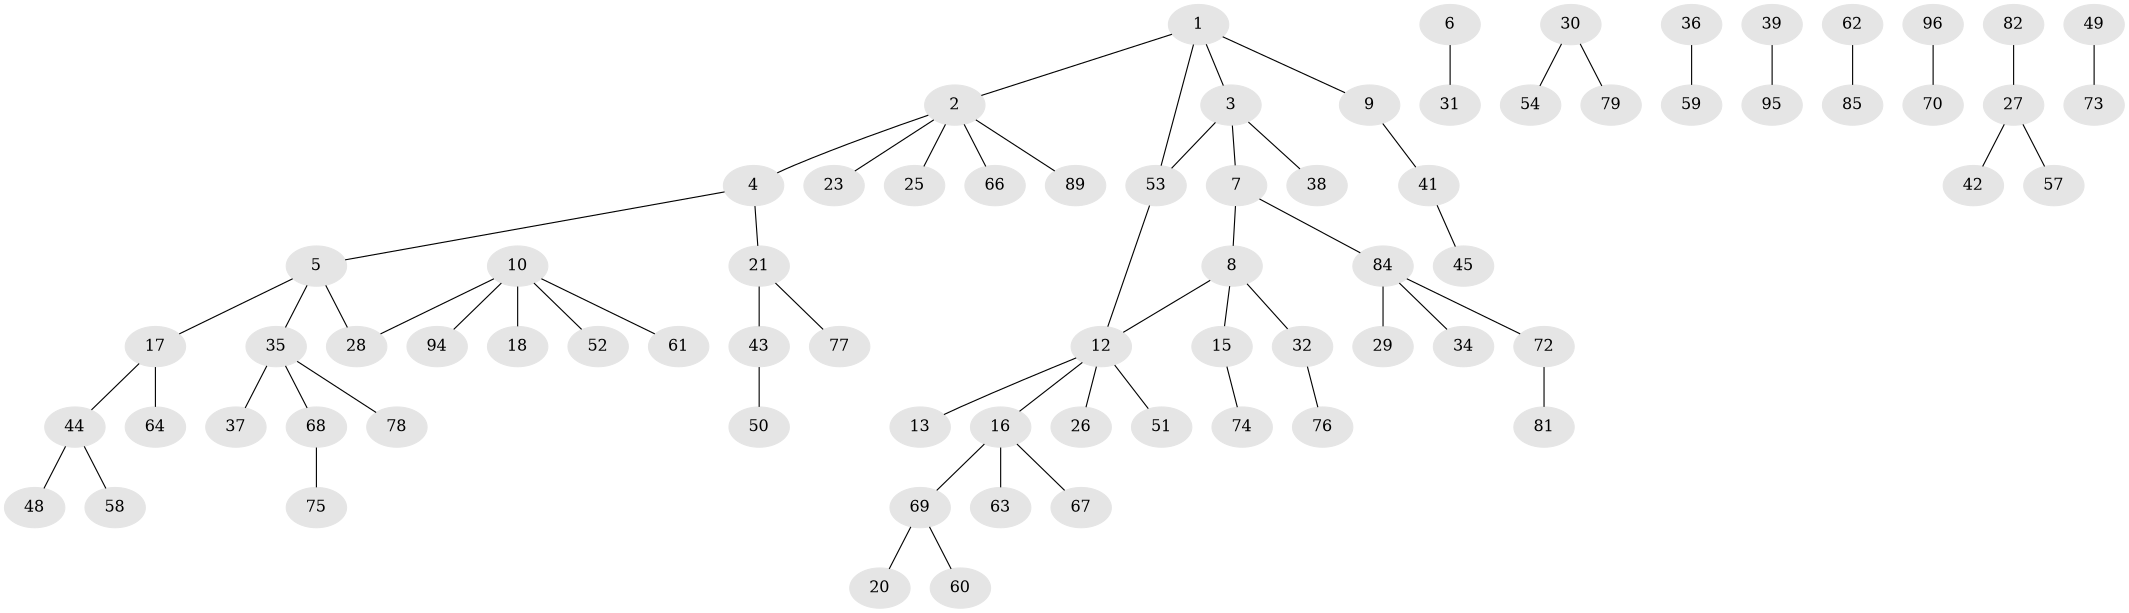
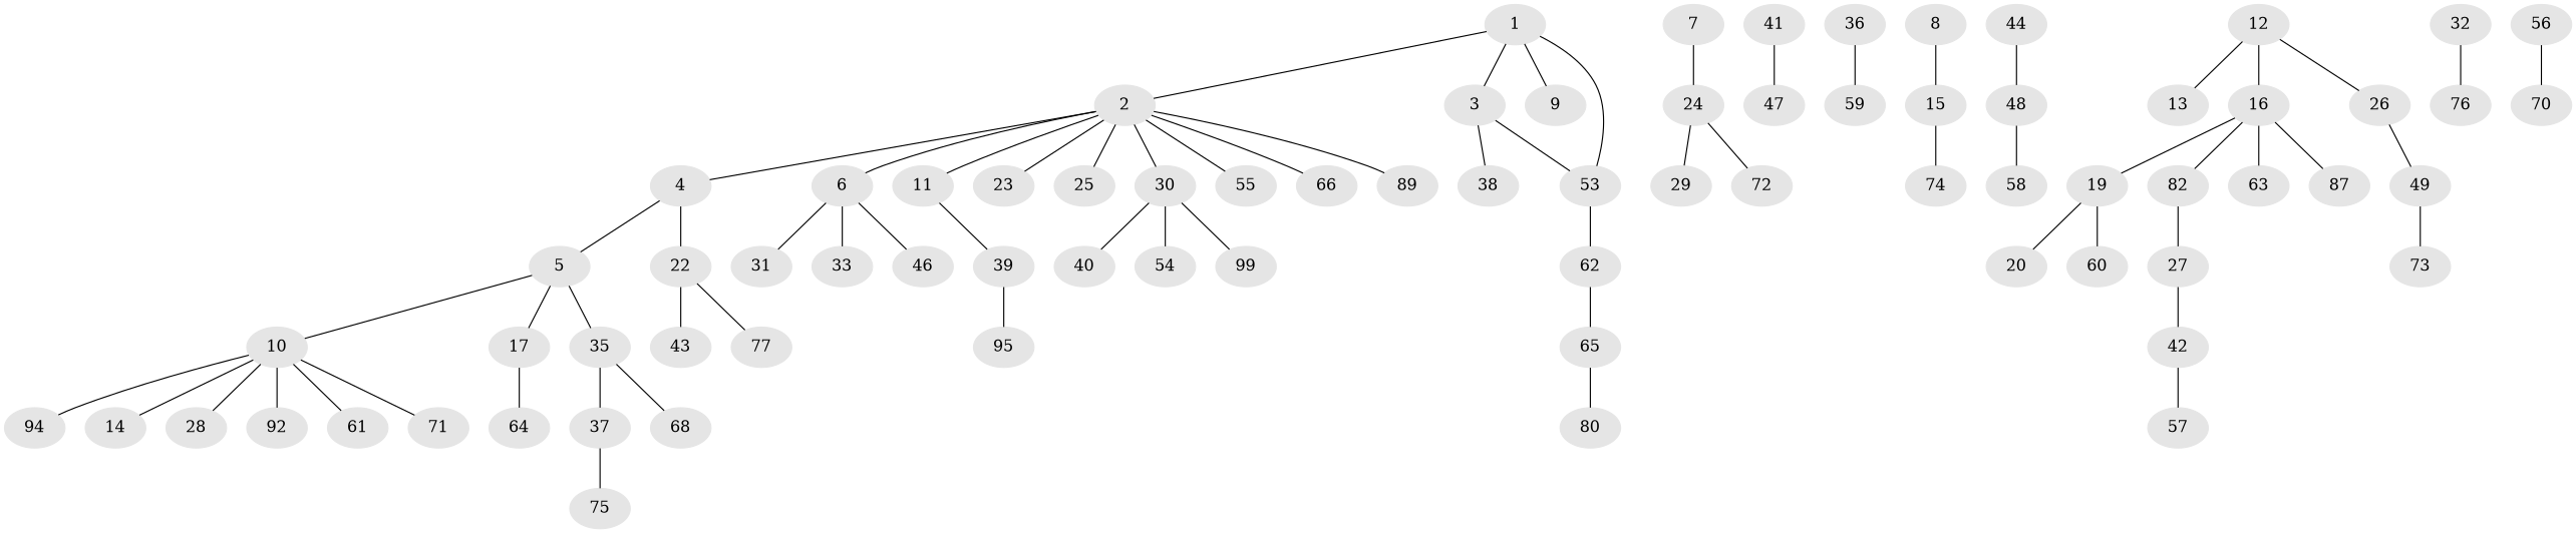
  graph {
    node [color=gray90 style=filled]
    1
    2
    3
    9
    53
    4
    6
+   11
    23
    25
    30
+   55
    66
    n14 [label=89]
    7
    38
    41
    36
    59
    5
-   21
+   21 [label=22]
    31
+   33
+   46
    39
+   40
    54
-   79
+   79 [label=99]
    8
-   24 [label=84]
+   24
    62
    10
    17
    35
    43
    77
    n37 [label=94]
-   18
+   18 [label=14]
    28
-   52
+   52 [label=92]
    61
+   71
    44
    64
    37
    68
-   78
    12
    15
    32
    29
-   34
    72
    13
    16
    26
-   51
    74
    76
-   47 [label=45]
-   56 [label=96]
+   47
+   56
    70
    n63 [label=95]
-   19 [label=69]
+   19
    n65 [label=82]
    63
-   67
+   67 [label=87]
    49
    20
    60
    27
    48
-   50
    42
    57
-   81
    73
    75
    58
-   65 [label=85]
+   65
+   80
    1 -- 2
    1 -- 3
    1 -- 9
    1 -- 53
    2 -- 4
+   2 -- 6
+   2 -- 11
    2 -- 23
    2 -- 25
+   2 -- 30
+   2 -- 55
    2 -- 66
    2 -- n14
    3 -- 53
-   3 -- 7
    3 -- 38
-   9 -- 41
-   53 -- 12
+   53 -- 62
    4 -- 5
    4 -- 21
    6 -- 31
+   6 -- 33
+   6 -- 46
+   11 -- 39
+   30 -- 40
    30 -- 54
    30 -- 79
-   7 -- 8
    7 -- 24
    41 -- 47
    36 -- 59
-   5 -- 28
+   5 -- 10
    5 -- 17
    5 -- 35
    21 -- 43
    21 -- 77
    39 -- n63
-   8 -- 12
    8 -- 15
-   8 -- 32
    24 -- 29
-   24 -- 34
    24 -- 72
    62 -- 65
    10 -- n37
    10 -- 18
    10 -- 28
    10 -- 52
    10 -- 61
-   17 -- 44
+   10 -- 71
    17 -- 64
    35 -- 37
    35 -- 68
-   35 -- 78
-   43 -- 50
    44 -- 48
-   68 -- 75
+   37 -- 75
    12 -- 13
    12 -- 16
    12 -- 26
-   12 -- 51
    15 -- 74
    32 -- 76
-   72 -- 81
    16 -- 19
+   16 -- n65
    16 -- 63
    16 -- 67
+   26 -- 49
    56 -- 70
    19 -- 20
    19 -- 60
    n65 -- 27
    49 -- 73
    27 -- 42
-   27 -- 57
-   44 -- 58
+   42 -- 57
+   48 -- 58
+   65 -- 80
  }
